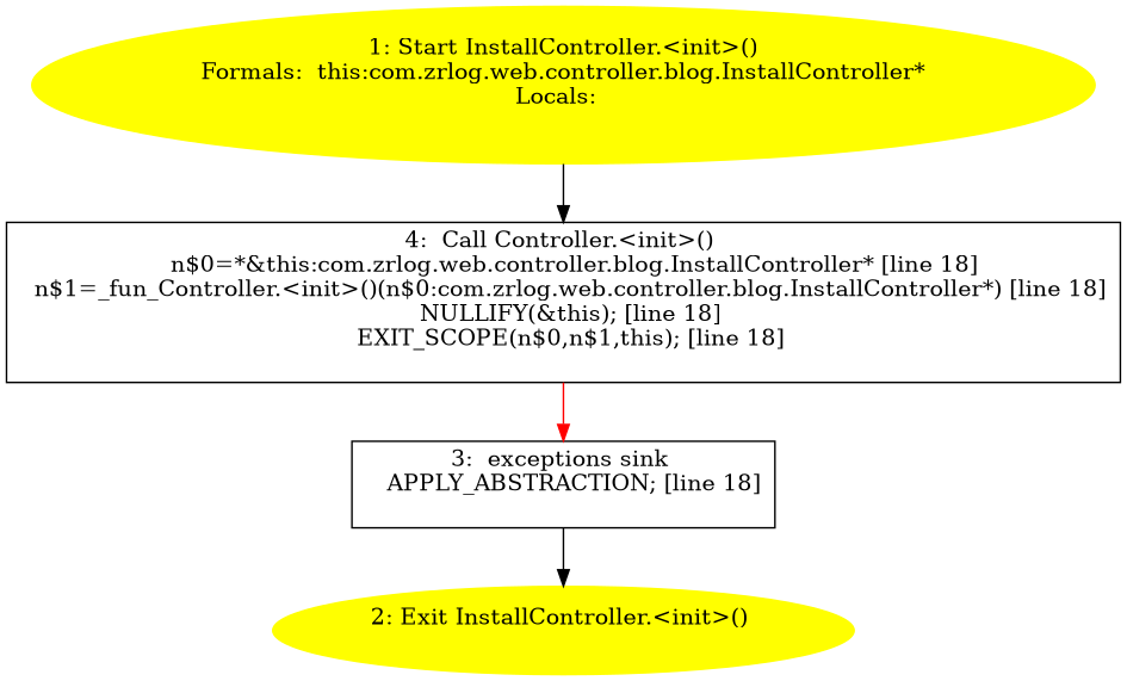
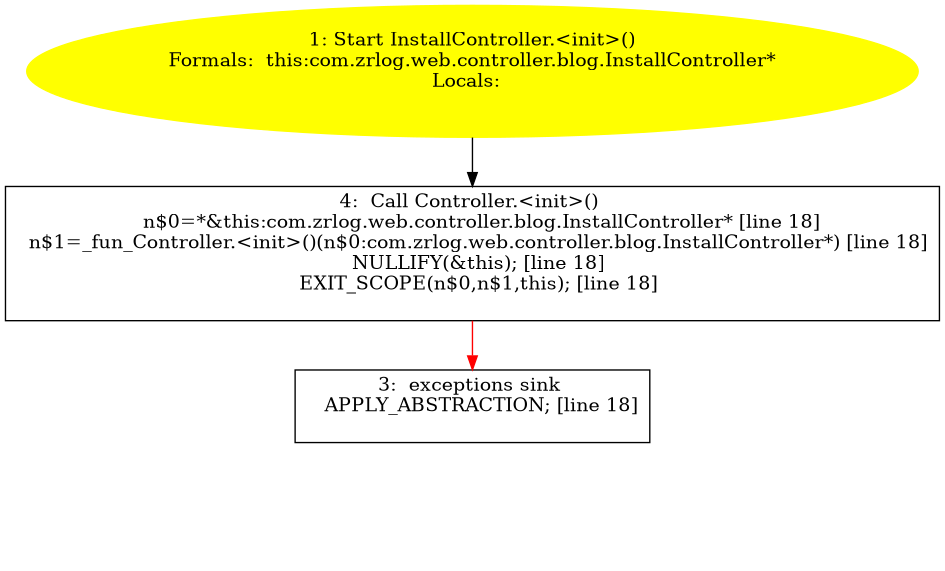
  digraph {
    n1 [color=yellow label="1: Start InstallController.<init>()\nFormals:  this:com.zrlog.web.controller.blog.InstallController*\nLocals:  \n  " style=filled]
    n2 [label="4:  Call Controller.<init>() \n   n$0=*&this:com.zrlog.web.controller.blog.InstallController* [line 18]\n  n$1=_fun_Controller.<init>()(n$0:com.zrlog.web.controller.blog.InstallController*) [line 18]\n  NULLIFY(&this); [line 18]\n  EXIT_SCOPE(n$0,n$1,this); [line 18]\n " shape=box]
    n3 [label="3:  exceptions sink \n   APPLY_ABSTRACTION; [line 18]\n " shape=box]
-   n4 [color=yellow label="2: Exit InstallController.<init>() \n  " style=filled]
    n1 -> n2
    n2 -> n3 [color=red]
-   n3 -> n4
  }
